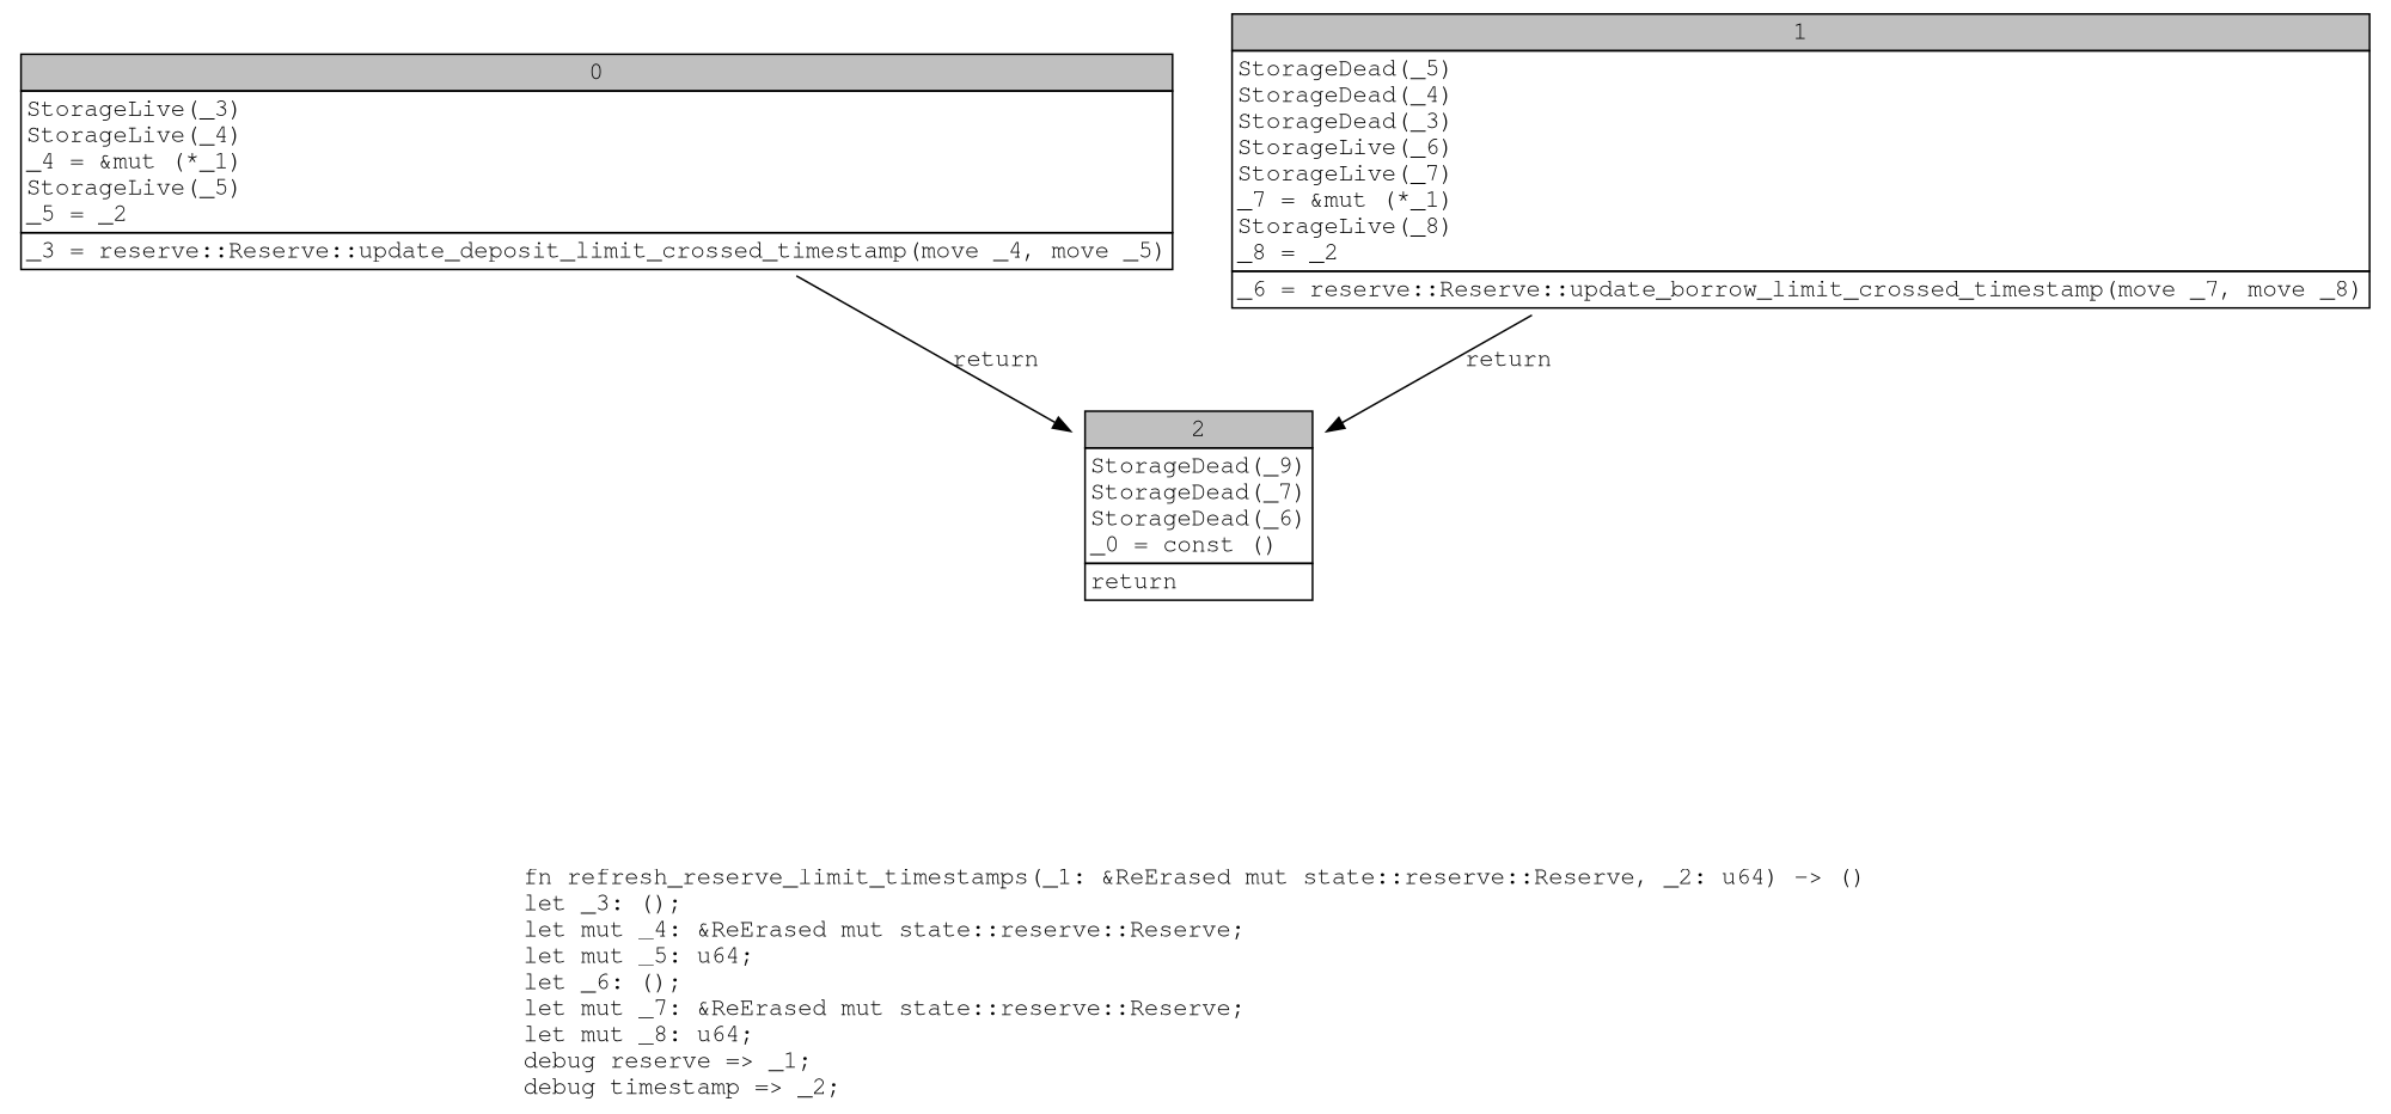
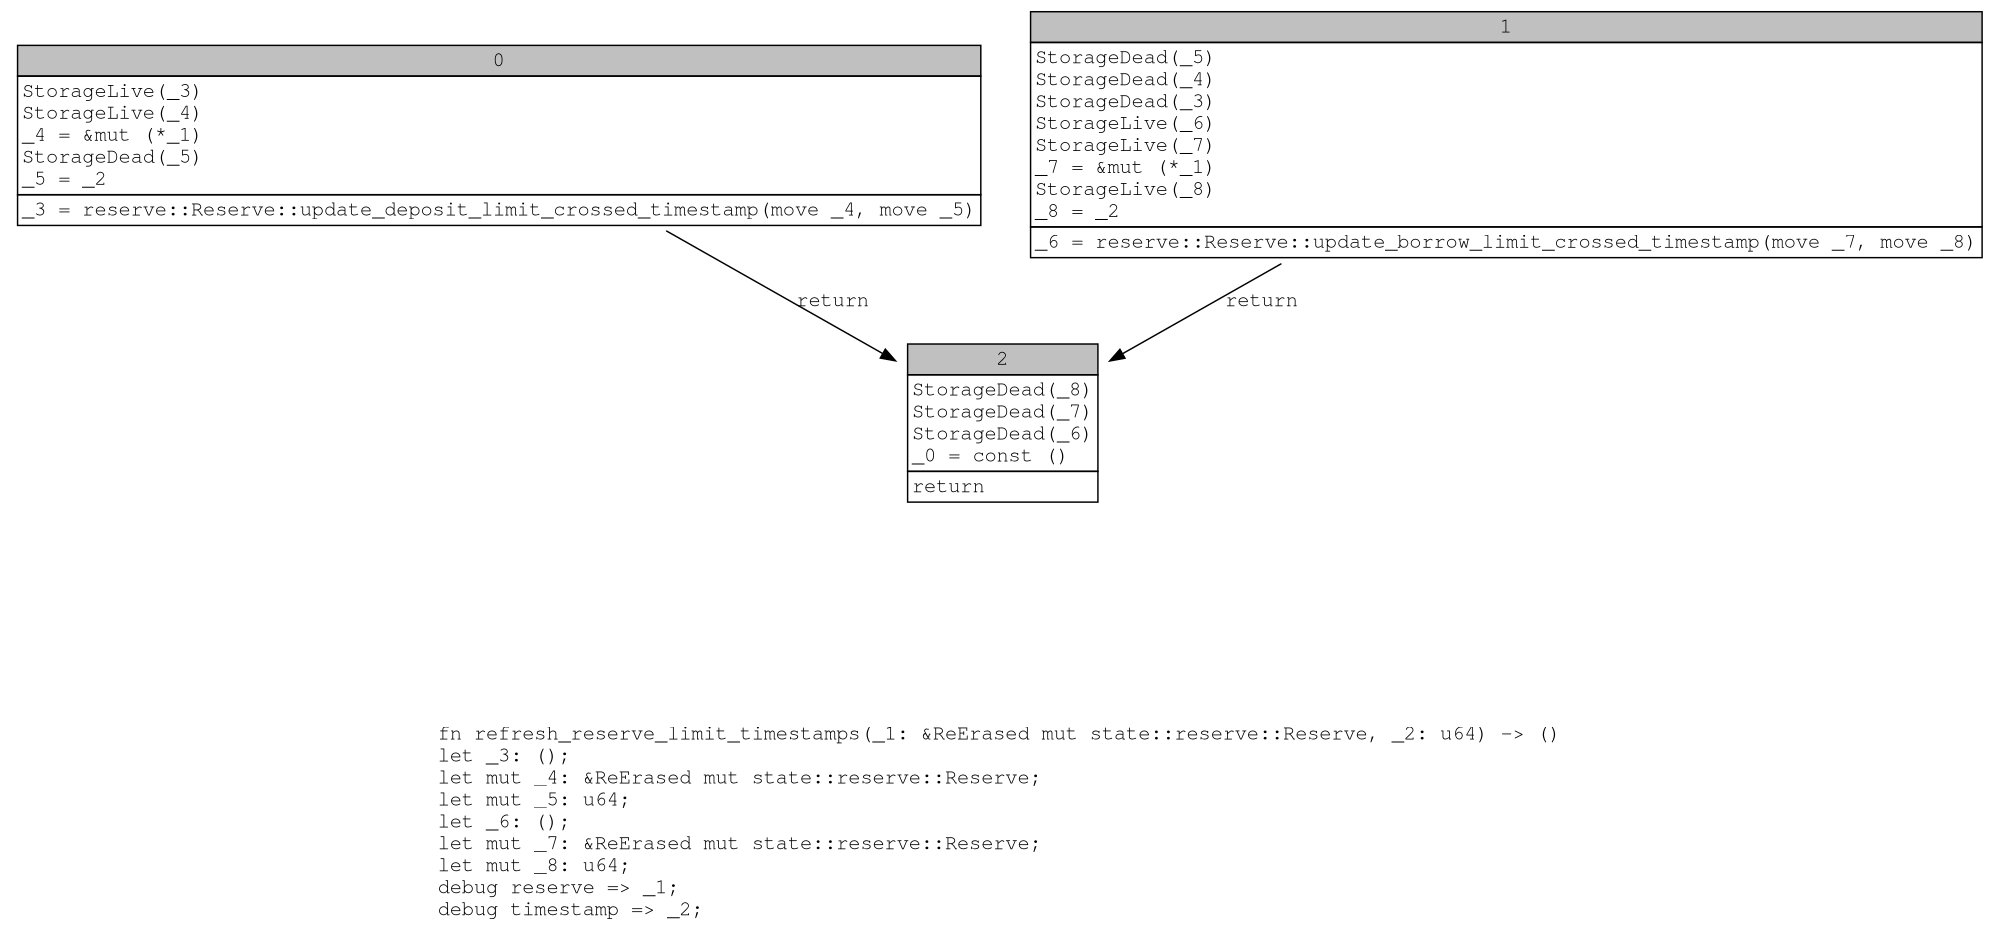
  digraph {
    fontname="Courier, monospace"
    label=<fn refresh_reserve_limit_timestamps(_1: &amp;ReErased mut state::reserve::Reserve, _2: u64) -&gt; ()<br align="left"/>let _3: ();<br align="left"/>let mut _4: &amp;ReErased mut state::reserve::Reserve;<br align="left"/>let mut _5: u64;<br align="left"/>let _6: ();<br align="left"/>let mut _7: &amp;ReErased mut state::reserve::Reserve;<br align="left"/>let mut _8: u64;<br align="left"/>debug reserve =&gt; _1;<br align="left"/>debug timestamp =&gt; _2;<br align="left"/>>
    node [fontname="Courier, monospace" shape=none]
    edge [fontname="Courier, monospace"]
-   n1 [label=<<table border="0" cellborder="1" cellspacing="0"><tr><td bgcolor="gray" align="center" colspan="1">0</td></tr><tr><td align="left" balign="left">StorageLive(_3)<br/>StorageLive(_4)<br/>_4 = &amp;mut (*_1)<br/>StorageLive(_5)<br/>_5 = _2<br/></td></tr><tr><td align="left">_3 = reserve::Reserve::update_deposit_limit_crossed_timestamp(move _4, move _5)</td></tr></table>>]
-   n2 [label=<<table border="0" cellborder="1" cellspacing="0"><tr><td bgcolor="gray" align="center" colspan="1">2</td></tr><tr><td align="left" balign="left">StorageDead(_9)<br/>StorageDead(_7)<br/>StorageDead(_6)<br/>_0 = const ()<br/></td></tr><tr><td align="left">return</td></tr></table>>]
+   n1 [label=<<table border="0" cellborder="1" cellspacing="0"><tr><td bgcolor="gray" align="center" colspan="1">0</td></tr><tr><td align="left" balign="left">StorageLive(_3)<br/>StorageLive(_4)<br/>_4 = &amp;mut (*_1)<br/>StorageDead(_5)<br/>_5 = _2<br/></td></tr><tr><td align="left">_3 = reserve::Reserve::update_deposit_limit_crossed_timestamp(move _4, move _5)</td></tr></table>>]
+   n2 [label=<<table border="0" cellborder="1" cellspacing="0"><tr><td bgcolor="gray" align="center" colspan="1">2</td></tr><tr><td align="left" balign="left">StorageDead(_8)<br/>StorageDead(_7)<br/>StorageDead(_6)<br/>_0 = const ()<br/></td></tr><tr><td align="left">return</td></tr></table>>]
    n3 [label=<<table border="0" cellborder="1" cellspacing="0"><tr><td bgcolor="gray" align="center" colspan="1">1</td></tr><tr><td align="left" balign="left">StorageDead(_5)<br/>StorageDead(_4)<br/>StorageDead(_3)<br/>StorageLive(_6)<br/>StorageLive(_7)<br/>_7 = &amp;mut (*_1)<br/>StorageLive(_8)<br/>_8 = _2<br/></td></tr><tr><td align="left">_6 = reserve::Reserve::update_borrow_limit_crossed_timestamp(move _7, move _8)</td></tr></table>>]
    n1 -> n2 [label=return]
    n3 -> n2 [label=return]
  }
